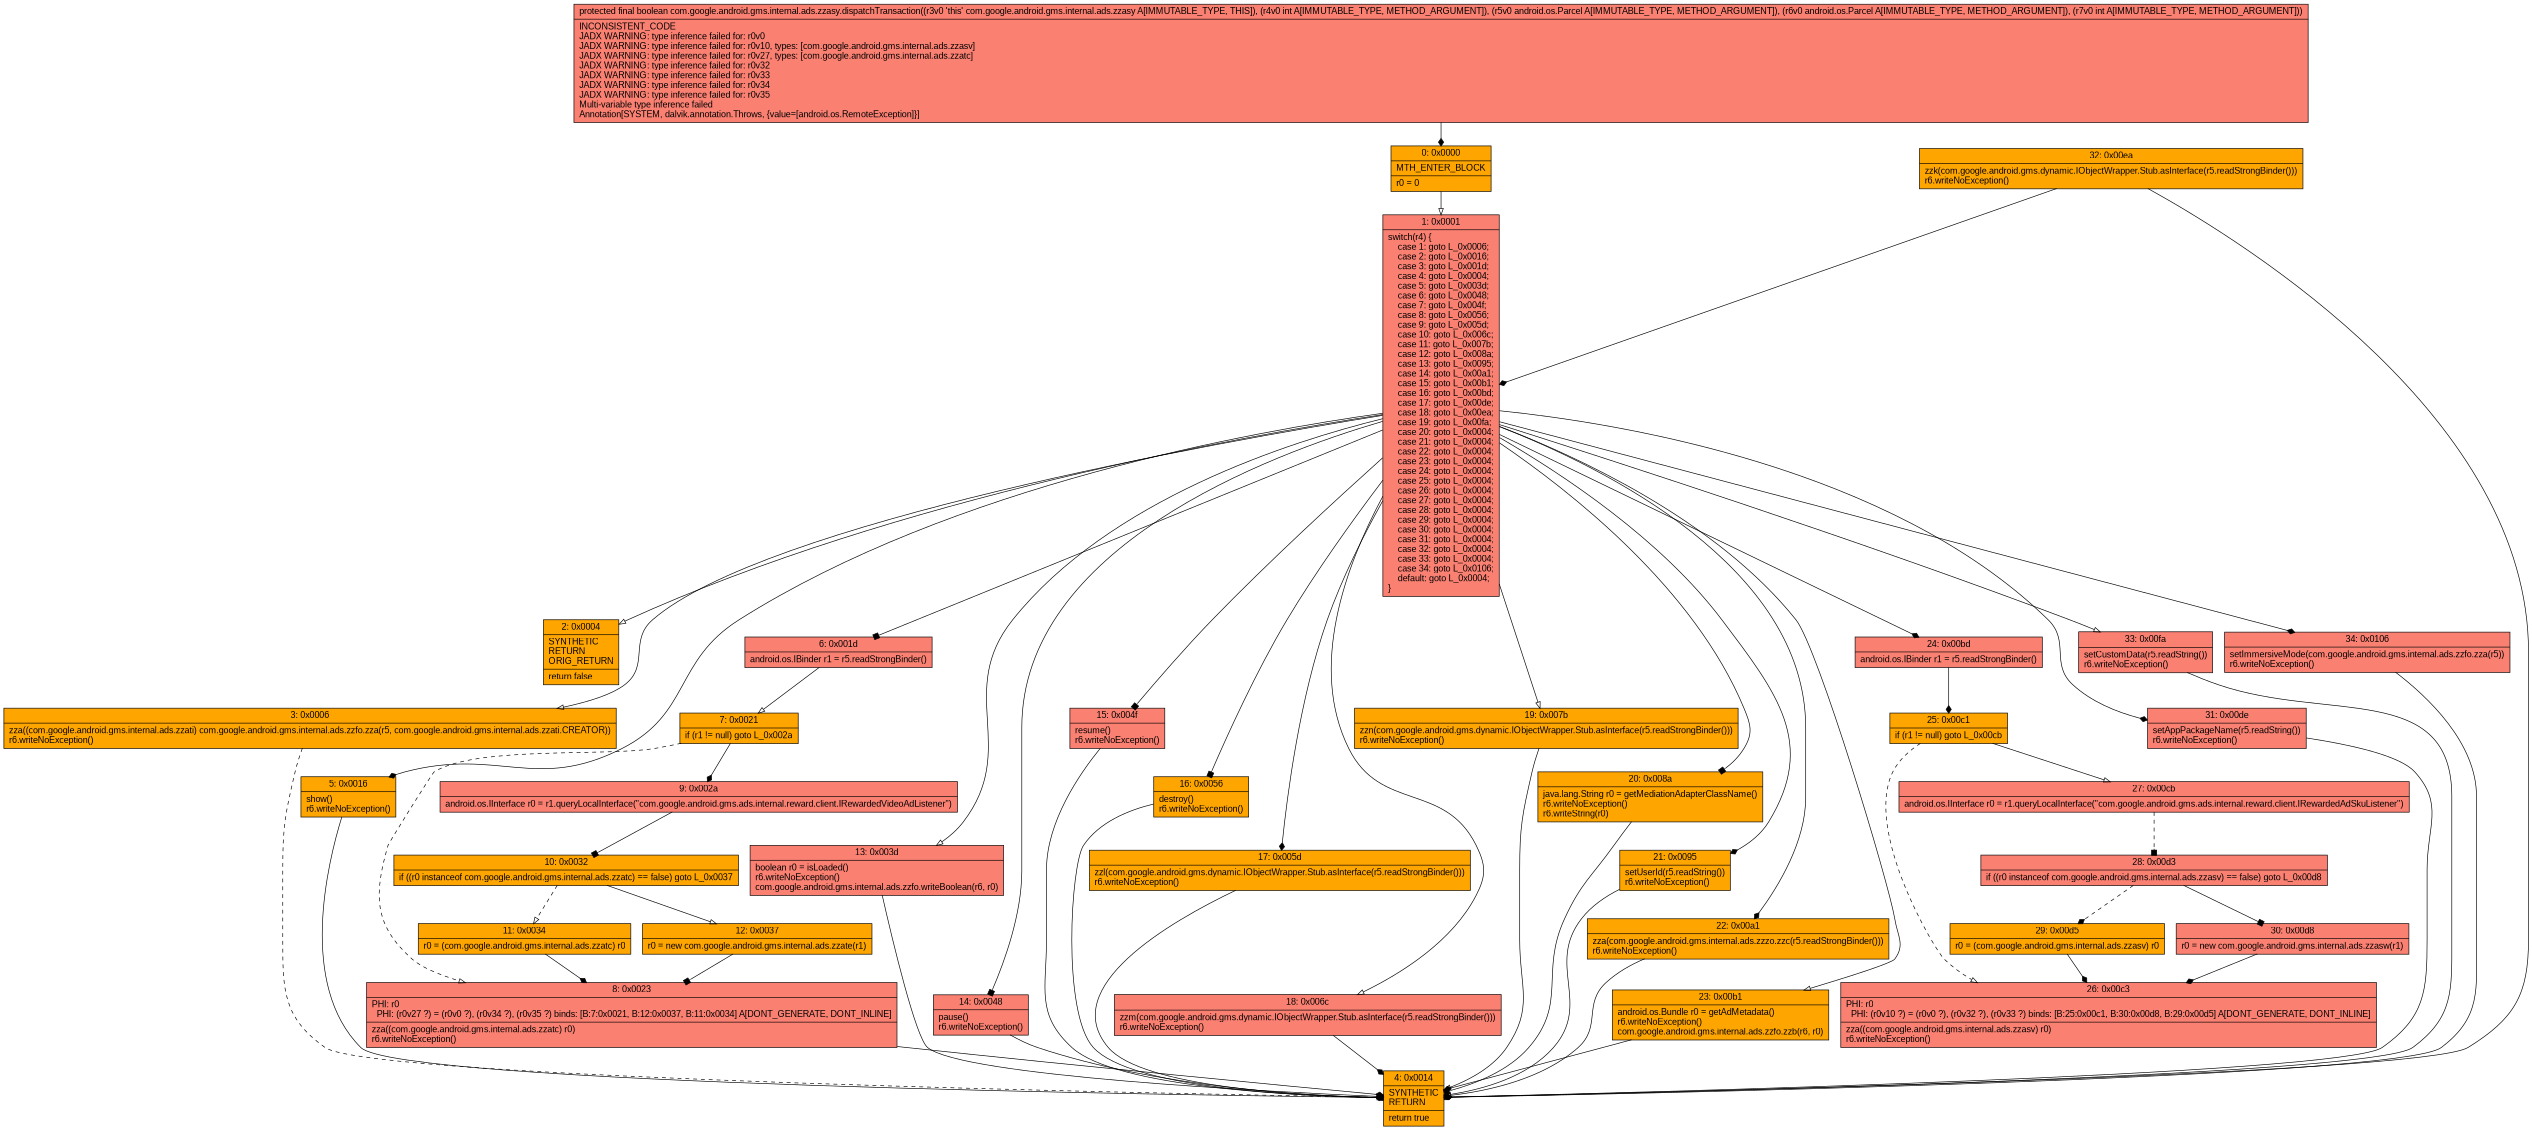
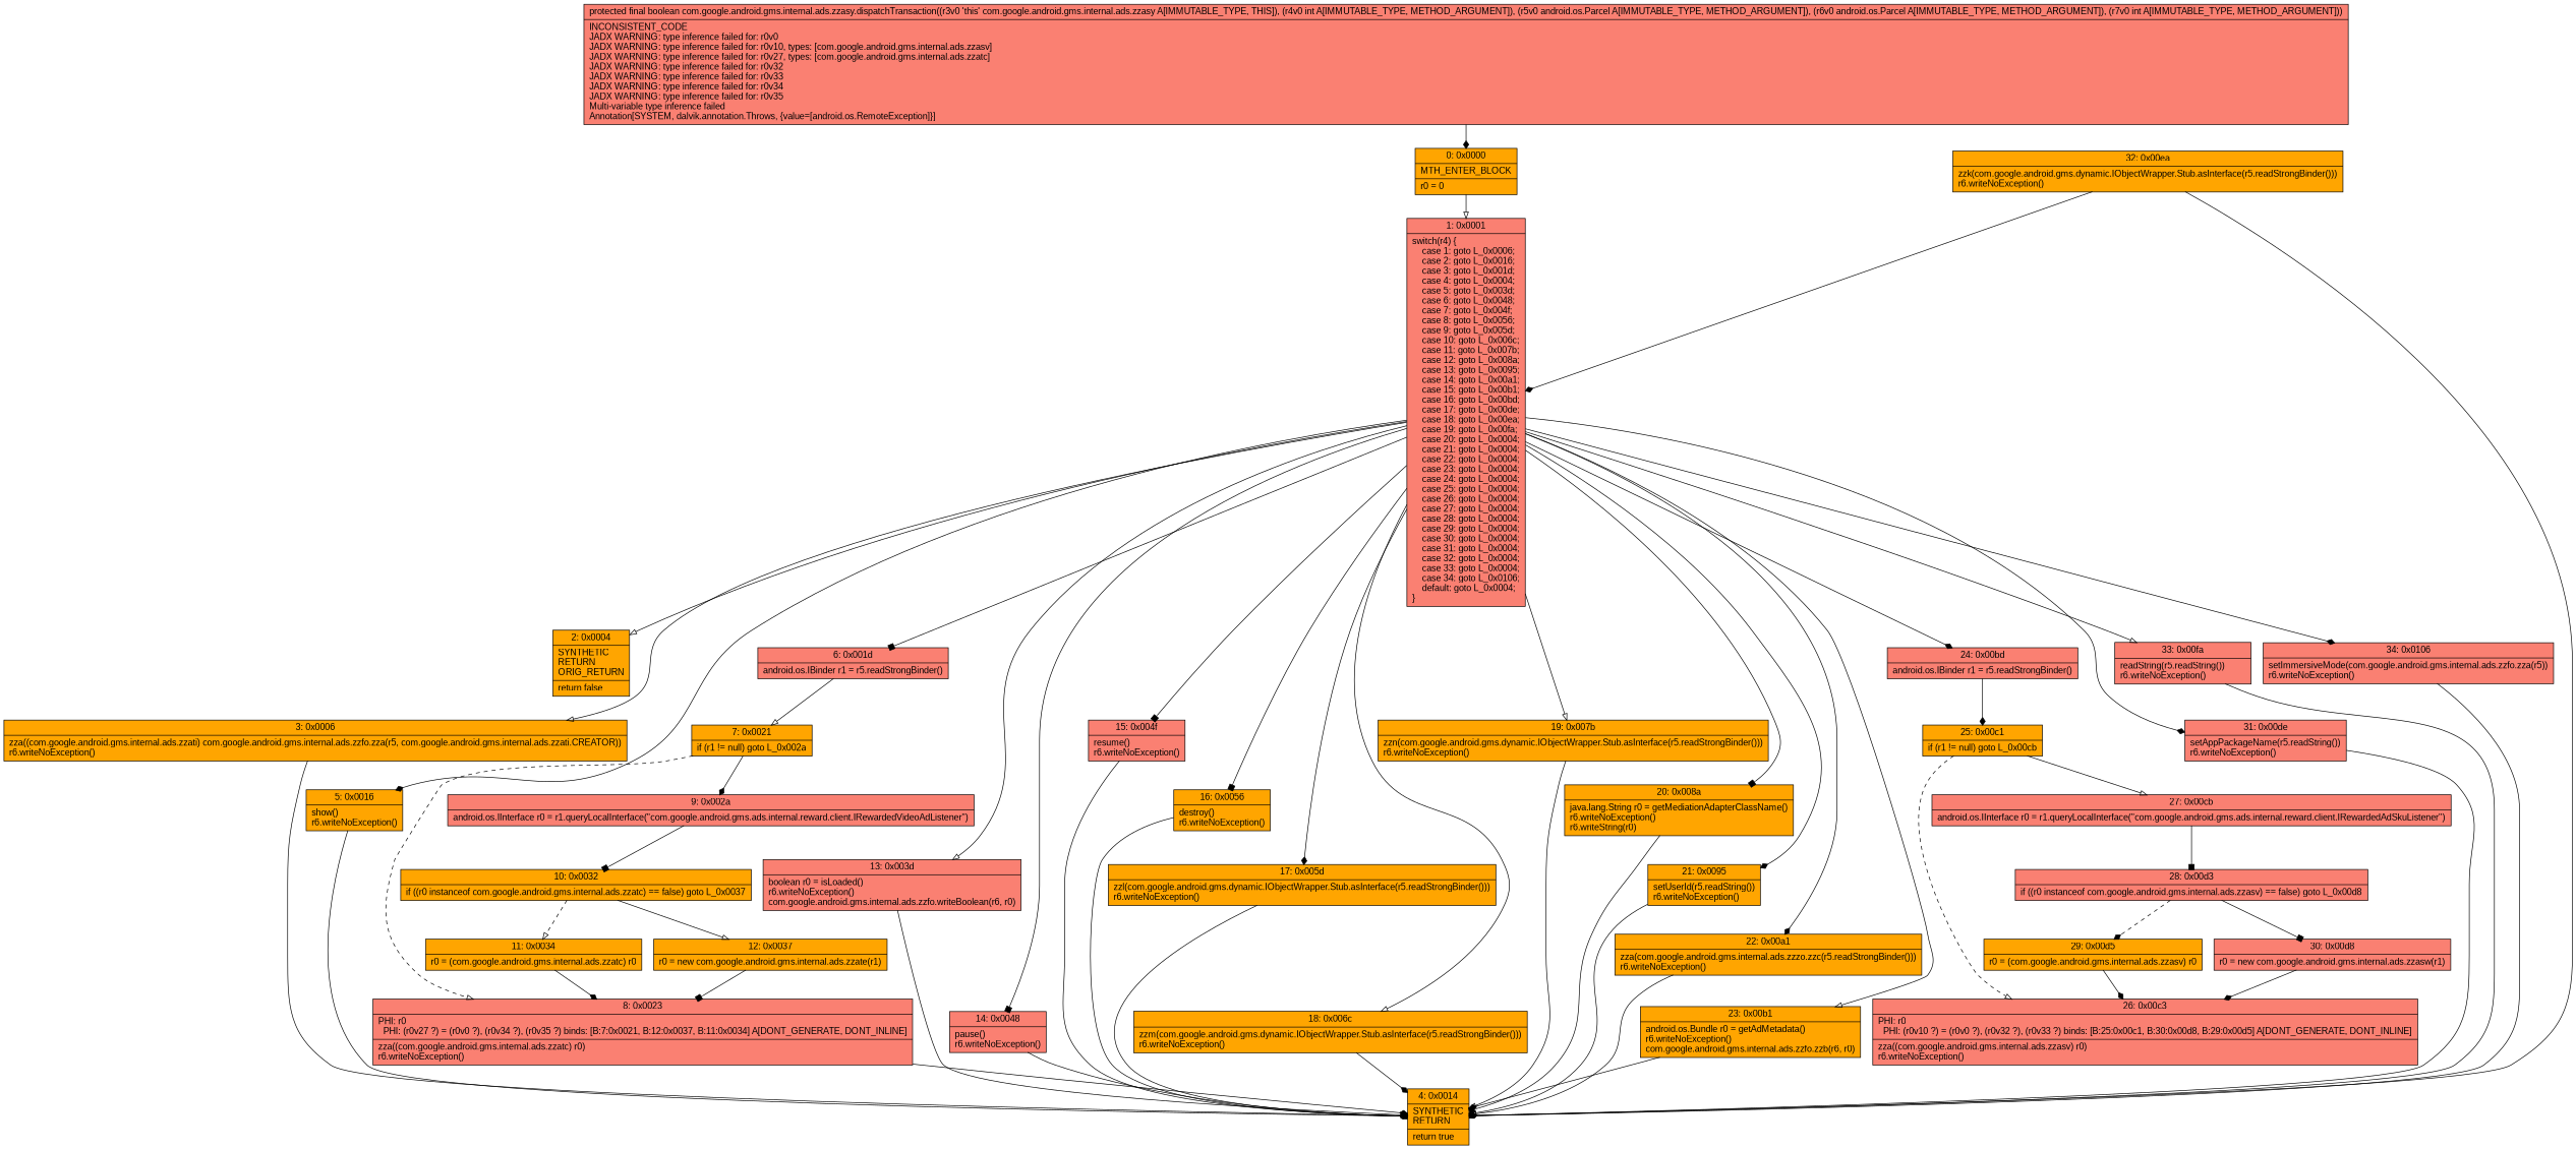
  digraph {
    fontname="Liberation Sans"
    node [fillcolor=orange fontname="Liberation Sans" shape=record style=filled]
    edge [arrowhead=diamond fontname="Liberation Sans"]
    n1 [label="{0\:\ 0x0000|MTH_ENTER_BLOCK\l|r0 = 0\l}"]
    n2 [fillcolor=salmon label="{1\:\ 0x0001|switch(r4) \{\l    case 1: goto L_0x0006;\l    case 2: goto L_0x0016;\l    case 3: goto L_0x001d;\l    case 4: goto L_0x0004;\l    case 5: goto L_0x003d;\l    case 6: goto L_0x0048;\l    case 7: goto L_0x004f;\l    case 8: goto L_0x0056;\l    case 9: goto L_0x005d;\l    case 10: goto L_0x006c;\l    case 11: goto L_0x007b;\l    case 12: goto L_0x008a;\l    case 13: goto L_0x0095;\l    case 14: goto L_0x00a1;\l    case 15: goto L_0x00b1;\l    case 16: goto L_0x00bd;\l    case 17: goto L_0x00de;\l    case 18: goto L_0x00ea;\l    case 19: goto L_0x00fa;\l    case 20: goto L_0x0004;\l    case 21: goto L_0x0004;\l    case 22: goto L_0x0004;\l    case 23: goto L_0x0004;\l    case 24: goto L_0x0004;\l    case 25: goto L_0x0004;\l    case 26: goto L_0x0004;\l    case 27: goto L_0x0004;\l    case 28: goto L_0x0004;\l    case 29: goto L_0x0004;\l    case 30: goto L_0x0004;\l    case 31: goto L_0x0004;\l    case 32: goto L_0x0004;\l    case 33: goto L_0x0004;\l    case 34: goto L_0x0106;\l    default: goto L_0x0004;\l\}\l}"]
    n3 [label="{2\:\ 0x0004|SYNTHETIC\lRETURN\lORIG_RETURN\l|return false\l}"]
    n4 [label="{3\:\ 0x0006|zza((com.google.android.gms.internal.ads.zzati) com.google.android.gms.internal.ads.zzfo.zza(r5, com.google.android.gms.internal.ads.zzati.CREATOR))\lr6.writeNoException()\l}"]
    n5 [label="{5\:\ 0x0016|show()\lr6.writeNoException()\l}"]
    n6 [fillcolor=salmon label="{6\:\ 0x001d|android.os.IBinder r1 = r5.readStrongBinder()\l}"]
    n7 [fillcolor=salmon label="{13\:\ 0x003d|boolean r0 = isLoaded()\lr6.writeNoException()\lcom.google.android.gms.internal.ads.zzfo.writeBoolean(r6, r0)\l}"]
    n8 [fillcolor=salmon label="{14\:\ 0x0048|pause()\lr6.writeNoException()\l}"]
    n9 [fillcolor=salmon label="{15\:\ 0x004f|resume()\lr6.writeNoException()\l}"]
    n10 [label="{16\:\ 0x0056|destroy()\lr6.writeNoException()\l}"]
    n11 [label="{17\:\ 0x005d|zzl(com.google.android.gms.dynamic.IObjectWrapper.Stub.asInterface(r5.readStrongBinder()))\lr6.writeNoException()\l}"]
-   n12 [fillcolor=salmon label="{18\:\ 0x006c|zzm(com.google.android.gms.dynamic.IObjectWrapper.Stub.asInterface(r5.readStrongBinder()))\lr6.writeNoException()\l}"]
+   n12 [label="{18\:\ 0x006c|zzm(com.google.android.gms.dynamic.IObjectWrapper.Stub.asInterface(r5.readStrongBinder()))\lr6.writeNoException()\l}"]
    n13 [label="{19\:\ 0x007b|zzn(com.google.android.gms.dynamic.IObjectWrapper.Stub.asInterface(r5.readStrongBinder()))\lr6.writeNoException()\l}"]
    n14 [label="{20\:\ 0x008a|java.lang.String r0 = getMediationAdapterClassName()\lr6.writeNoException()\lr6.writeString(r0)\l}"]
    n15 [label="{21\:\ 0x0095|setUserId(r5.readString())\lr6.writeNoException()\l}"]
    n16 [label="{22\:\ 0x00a1|zza(com.google.android.gms.internal.ads.zzzo.zzc(r5.readStrongBinder()))\lr6.writeNoException()\l}"]
    n17 [label="{23\:\ 0x00b1|android.os.Bundle r0 = getAdMetadata()\lr6.writeNoException()\lcom.google.android.gms.internal.ads.zzfo.zzb(r6, r0)\l}"]
    n18 [fillcolor=salmon label="{24\:\ 0x00bd|android.os.IBinder r1 = r5.readStrongBinder()\l}"]
    n19 [fillcolor=salmon label="{31\:\ 0x00de|setAppPackageName(r5.readString())\lr6.writeNoException()\l}"]
-   n20 [fillcolor=salmon label="{33\:\ 0x00fa|setCustomData(r5.readString())\lr6.writeNoException()\l}"]
+   n20 [fillcolor=salmon label="{33\:\ 0x00fa|readString(r5.readString())\lr6.writeNoException()\l}"]
    n21 [fillcolor=salmon label="{34\:\ 0x0106|setImmersiveMode(com.google.android.gms.internal.ads.zzfo.zza(r5))\lr6.writeNoException()\l}"]
    n22 [label="{4\:\ 0x0014|SYNTHETIC\lRETURN\l|return true\l}"]
    n23 [label="{7\:\ 0x0021|if (r1 != null) goto L_0x002a\l}"]
    n24 [label="{25\:\ 0x00c1|if (r1 != null) goto L_0x00cb\l}"]
    n25 [label="{32\:\ 0x00ea|zzk(com.google.android.gms.dynamic.IObjectWrapper.Stub.asInterface(r5.readStrongBinder()))\lr6.writeNoException()\l}"]
    n26 [fillcolor=salmon label="{8\:\ 0x0023|PHI: r0 \l  PHI: (r0v27 ?) = (r0v0 ?), (r0v34 ?), (r0v35 ?) binds: [B:7:0x0021, B:12:0x0037, B:11:0x0034] A[DONT_GENERATE, DONT_INLINE]\l|zza((com.google.android.gms.internal.ads.zzatc) r0)\lr6.writeNoException()\l}"]
    n27 [fillcolor=salmon label="{9\:\ 0x002a|android.os.IInterface r0 = r1.queryLocalInterface(\"com.google.android.gms.ads.internal.reward.client.IRewardedVideoAdListener\")\l}"]
    n28 [label="{10\:\ 0x0032|if ((r0 instanceof com.google.android.gms.internal.ads.zzatc) == false) goto L_0x0037\l}"]
    n29 [label="{11\:\ 0x0034|r0 = (com.google.android.gms.internal.ads.zzatc) r0\l}"]
    n30 [label="{12\:\ 0x0037|r0 = new com.google.android.gms.internal.ads.zzate(r1)\l}"]
    n31 [fillcolor=salmon label="{26\:\ 0x00c3|PHI: r0 \l  PHI: (r0v10 ?) = (r0v0 ?), (r0v32 ?), (r0v33 ?) binds: [B:25:0x00c1, B:30:0x00d8, B:29:0x00d5] A[DONT_GENERATE, DONT_INLINE]\l|zza((com.google.android.gms.internal.ads.zzasv) r0)\lr6.writeNoException()\l}"]
    n32 [fillcolor=salmon label="{27\:\ 0x00cb|android.os.IInterface r0 = r1.queryLocalInterface(\"com.google.android.gms.ads.internal.reward.client.IRewardedAdSkuListener\")\l}"]
    n33 [fillcolor=salmon label="{28\:\ 0x00d3|if ((r0 instanceof com.google.android.gms.internal.ads.zzasv) == false) goto L_0x00d8\l}"]
    n34 [label="{29\:\ 0x00d5|r0 = (com.google.android.gms.internal.ads.zzasv) r0\l}"]
    n35 [fillcolor=salmon label="{30\:\ 0x00d8|r0 = new com.google.android.gms.internal.ads.zzasw(r1)\l}"]
    n36 [fillcolor=salmon label="{protected final boolean com.google.android.gms.internal.ads.zzasy.dispatchTransaction((r3v0 'this' com.google.android.gms.internal.ads.zzasy A[IMMUTABLE_TYPE, THIS]), (r4v0 int A[IMMUTABLE_TYPE, METHOD_ARGUMENT]), (r5v0 android.os.Parcel A[IMMUTABLE_TYPE, METHOD_ARGUMENT]), (r6v0 android.os.Parcel A[IMMUTABLE_TYPE, METHOD_ARGUMENT]), (r7v0 int A[IMMUTABLE_TYPE, METHOD_ARGUMENT]))  | INCONSISTENT_CODE\lJADX WARNING: type inference failed for: r0v0\lJADX WARNING: type inference failed for: r0v10, types: [com.google.android.gms.internal.ads.zzasv]\lJADX WARNING: type inference failed for: r0v27, types: [com.google.android.gms.internal.ads.zzatc]\lJADX WARNING: type inference failed for: r0v32\lJADX WARNING: type inference failed for: r0v33\lJADX WARNING: type inference failed for: r0v34\lJADX WARNING: type inference failed for: r0v35\lMulti\-variable type inference failed\lAnnotation[SYSTEM, dalvik.annotation.Throws, \{value=[android.os.RemoteException]\}]\l}"]
    n1 -> n2 [arrowhead=onormal]
    n2 -> n3 [arrowhead=onormal]
    n2 -> n4 [arrowhead=onormal]
    n2 -> n5
    n2 -> n6 [arrowhead=box]
    n2 -> n7 [arrowhead=onormal]
    n2 -> n8 [arrowhead=box]
    n2 -> n9 [arrowhead=box]
    n2 -> n10 [arrowhead=box]
    n2 -> n11
    n2 -> n12 [arrowhead=onormal]
    n2 -> n13 [arrowhead=onormal]
    n2 -> n14 [arrowhead=box]
    n2 -> n15
    n2 -> n16
    n2 -> n17 [arrowhead=onormal]
    n2 -> n18
    n2 -> n19
    n2 -> n20 [arrowhead=onormal]
    n2 -> n21
-   n4 -> n22 [style=dashed]
+   n4 -> n22
    n5 -> n22
    n6 -> n23 [arrowhead=onormal]
    n7 -> n22 [arrowhead=onormal]
    n8 -> n22 [arrowhead=box]
    n9 -> n22 [arrowhead=box]
    n10 -> n22 [arrowhead=onormal]
    n11 -> n22
    n12 -> n22
    n13 -> n22 [arrowhead=onormal]
    n14 -> n22 [arrowhead=box]
    n15 -> n22 [arrowhead=onormal]
    n16 -> n22 [arrowhead=onormal]
    n17 -> n22
    n18 -> n24
    n19 -> n22 [arrowhead=box]
    n20 -> n22
    n21 -> n22
    n23 -> n26 [arrowhead=onormal style=dashed]
    n23 -> n27
    n24 -> n31 [arrowhead=onormal style=dashed]
    n24 -> n32 [arrowhead=onormal]
    n25 -> n2
    n25 -> n22
    n26 -> n22
    n27 -> n28 [arrowhead=box]
    n28 -> n29 [arrowhead=onormal style=dashed]
    n28 -> n30 [arrowhead=onormal]
    n29 -> n26
    n30 -> n26 [arrowhead=box]
-   n32 -> n33 [arrowhead=box style=dashed]
+   n32 -> n33 [arrowhead=box]
    n33 -> n34 [style=dashed]
    n33 -> n35 [arrowhead=box]
    n34 -> n31
    n35 -> n31
    n36 -> n1
  }
